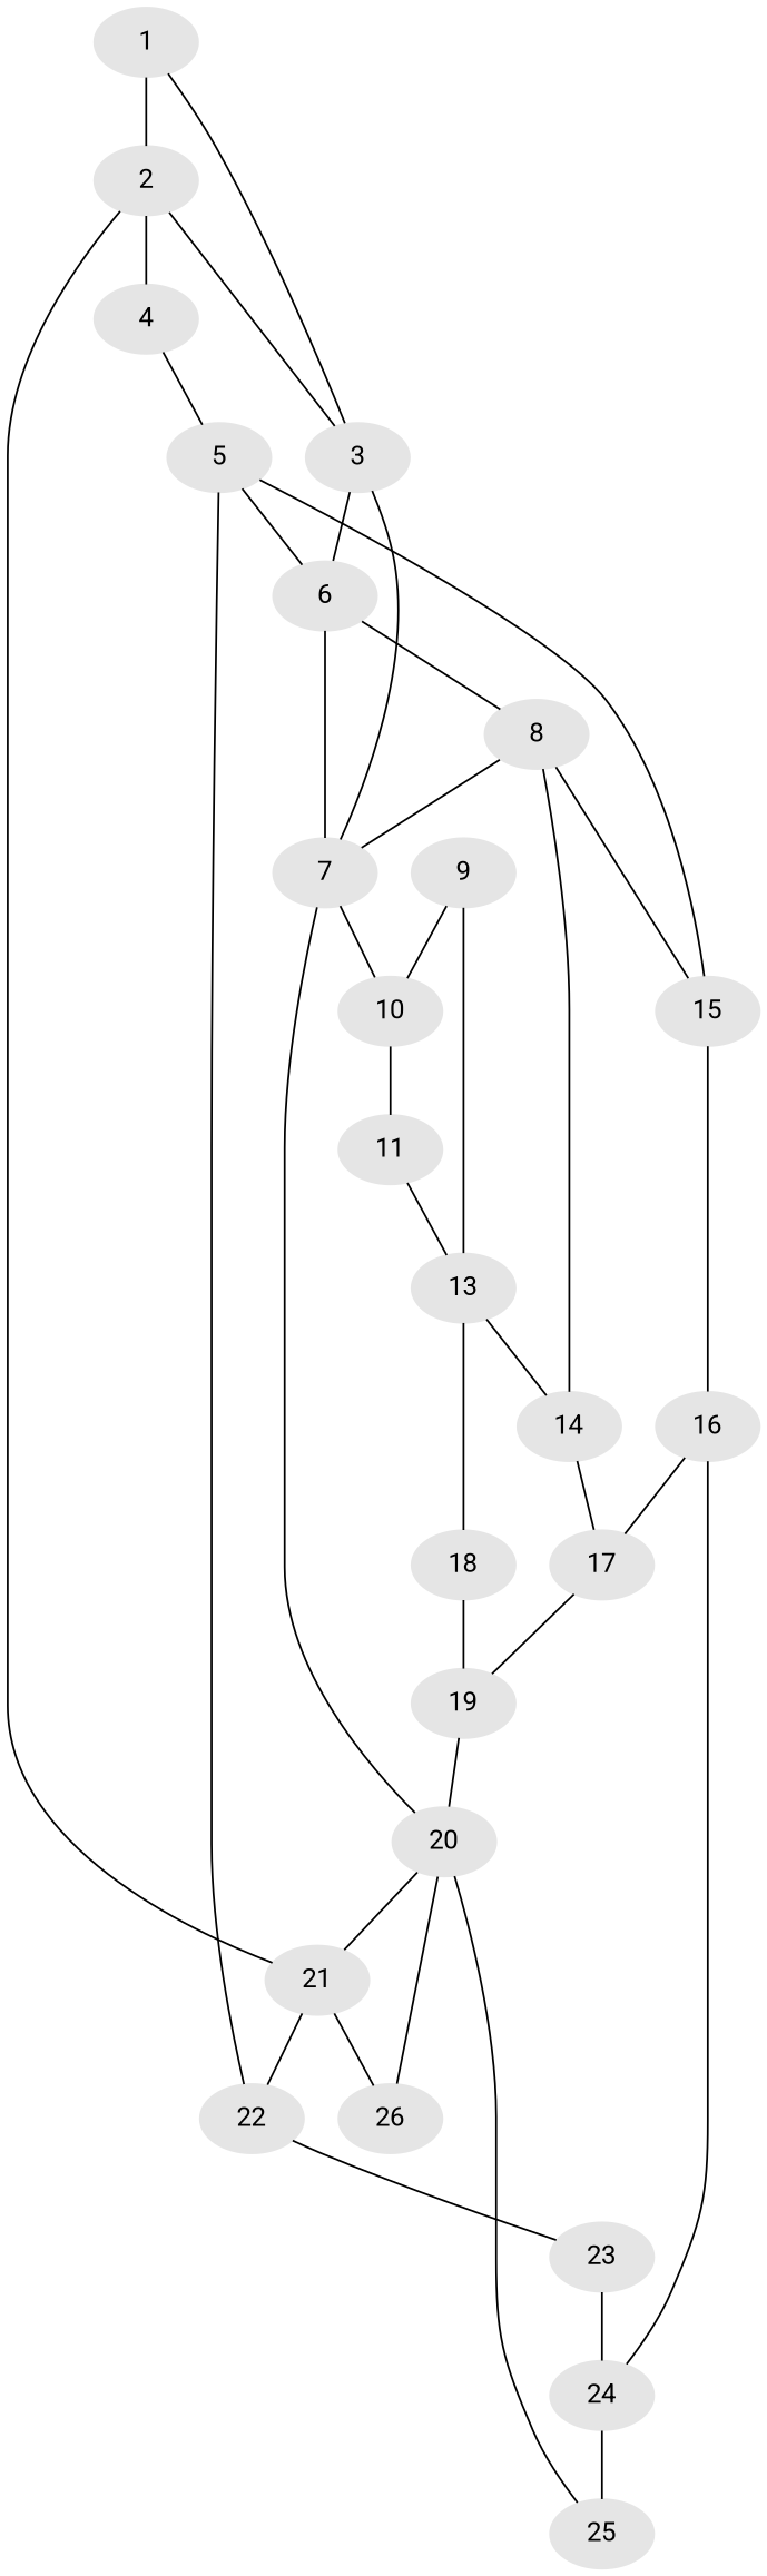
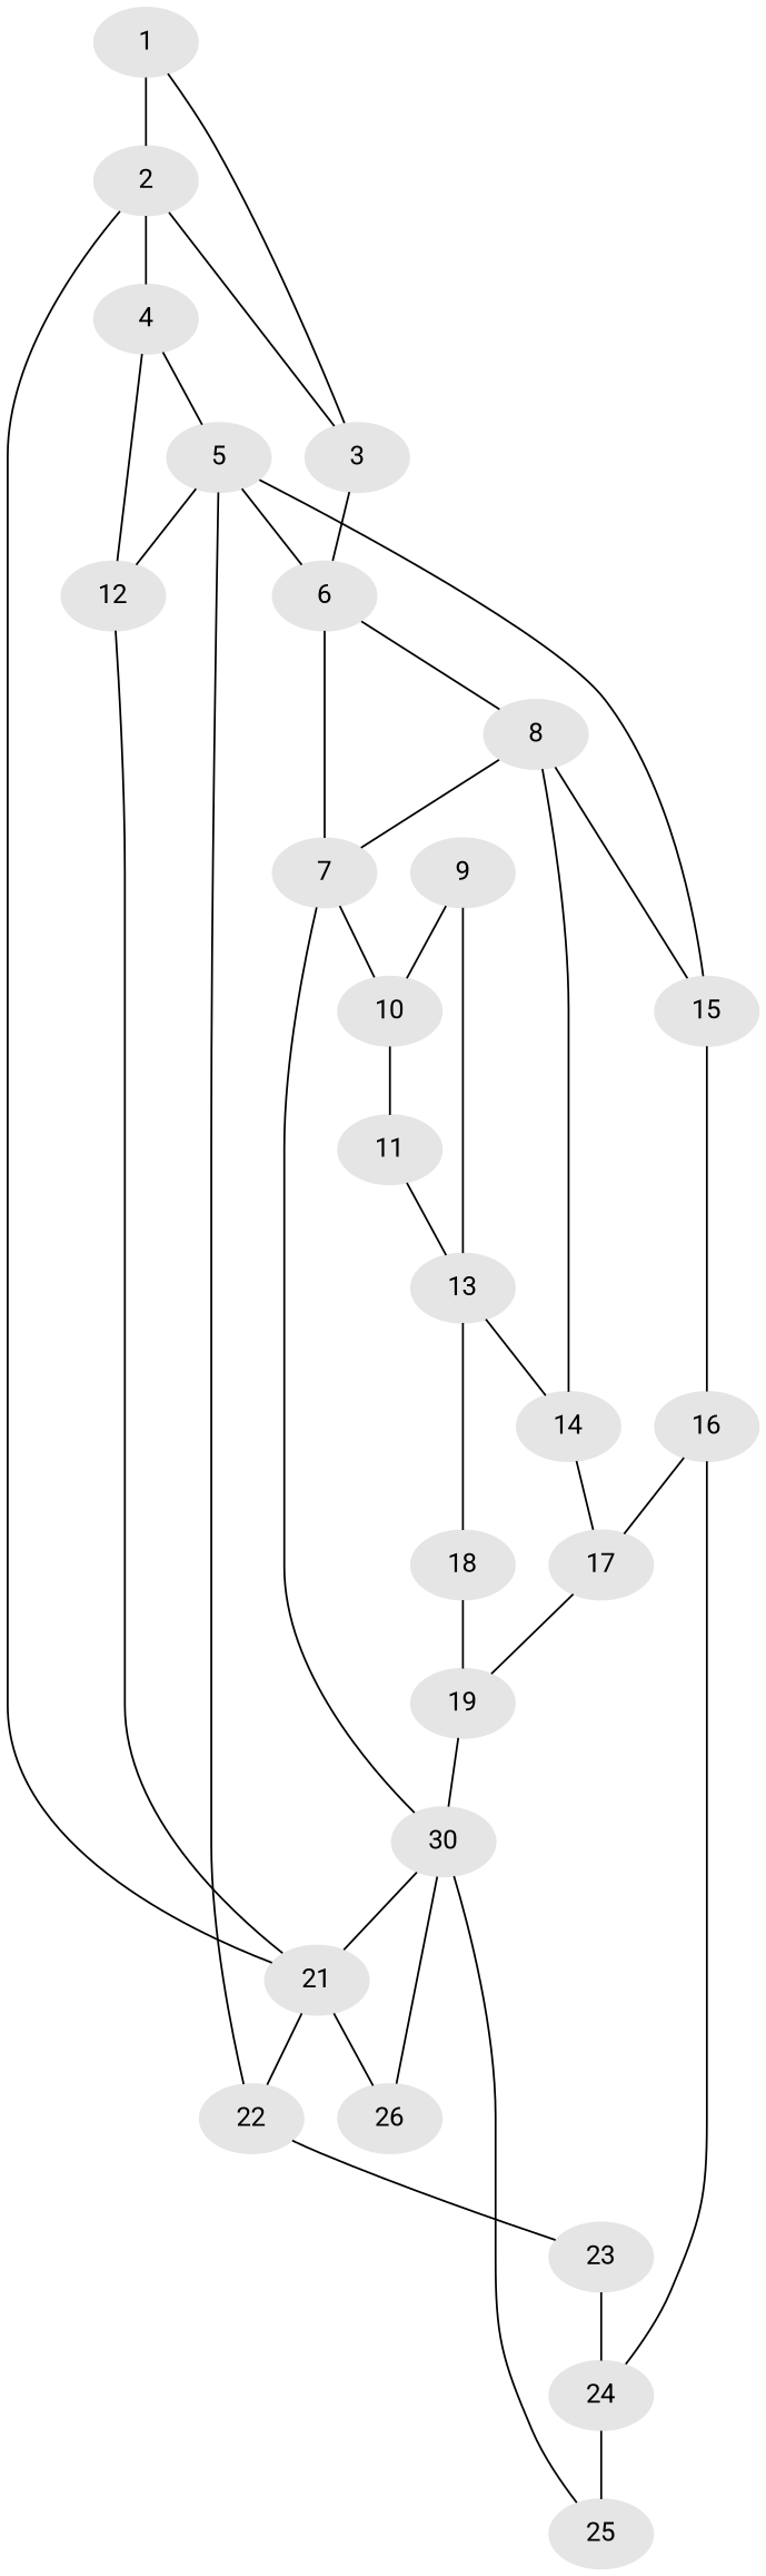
  graph {
    fontname=Roboto
    node [color=gray90 fontname=Roboto style=filled]
    edge [fontname=Roboto weight=2.0]
    1
    2
    3
    4
    21
    6
    7
    5
+   12
    22
    26
    8
    10
-   20
+   20 [label=30]
    15
    16
    23
    14
    11
    25
    9
    13
    17
    18
    19
    24
    1 -- 2
    1 -- 3 [weight=1.0]
    2 -- 3 [weight=1.0]
    2 -- 4
    2 -- 21
    3 -- 6 [weight=1.0]
-   3 -- 7
    4 -- 5
+   4 -- 12
    21 -- 22 [weight=1.0]
    21 -- 26 [weight=1.0]
    6 -- 7 [weight=1.0]
    6 -- 8
    7 -- 10
    7 -- 20 [weight=1.0]
    5 -- 6
+   5 -- 12 [weight=1.0]
    5 -- 22 [weight=1.0]
    5 -- 15 [weight=1.0]
+   12 -- 21 [weight=1.0]
    22 -- 23
    8 -- 7 [weight=1.0]
    8 -- 15 [weight=1.0]
    8 -- 14 [weight=1.0]
    10 -- 11
    20 -- 21 [weight=1.0]
    20 -- 26 [weight=1.0]
    20 -- 25 [weight=1.0]
    15 -- 16
    16 -- 17
    16 -- 24
    23 -- 24
    14 -- 17 [weight=1.0]
    11 -- 13 [weight=1.0]
    9 -- 10
    9 -- 13 [weight=1.0]
    13 -- 14
    13 -- 18
    17 -- 19
    18 -- 19
    19 -- 20
    24 -- 25
  }
